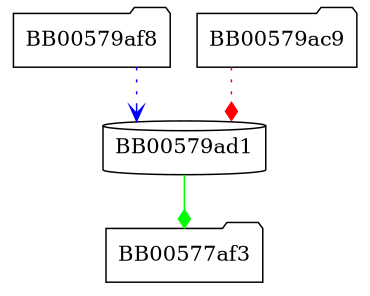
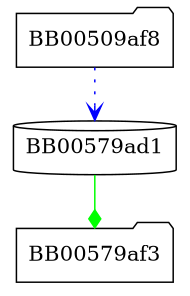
  digraph {
    splines=ortho
    node [shape=folder]
    edge [arrowhead=diamond style=dotted]
    BB00579ad1 [shape=cylinder]
-   BB00579af8
-   BB00579ac9
-   BB00579af3 [label=BB00577af3]
+   BB00579af8 [label=BB00509af8]
+   BB00579af3
    BB00579ad1 -> BB00579af3 [color=green style=solid]
    BB00579af8 -> BB00579ad1 [arrowhead=vee color=blue]
-   BB00579ac9 -> BB00579ad1 [color=red]
  }
